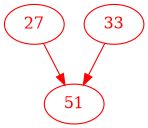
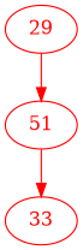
  digraph {
    node [color=red fontcolor=red]
    edge [color=red]
-   27
+   27 [label=29]
    51
    33
    27 -> 51
-   33 -> 51
+   51 -> 33
  }
